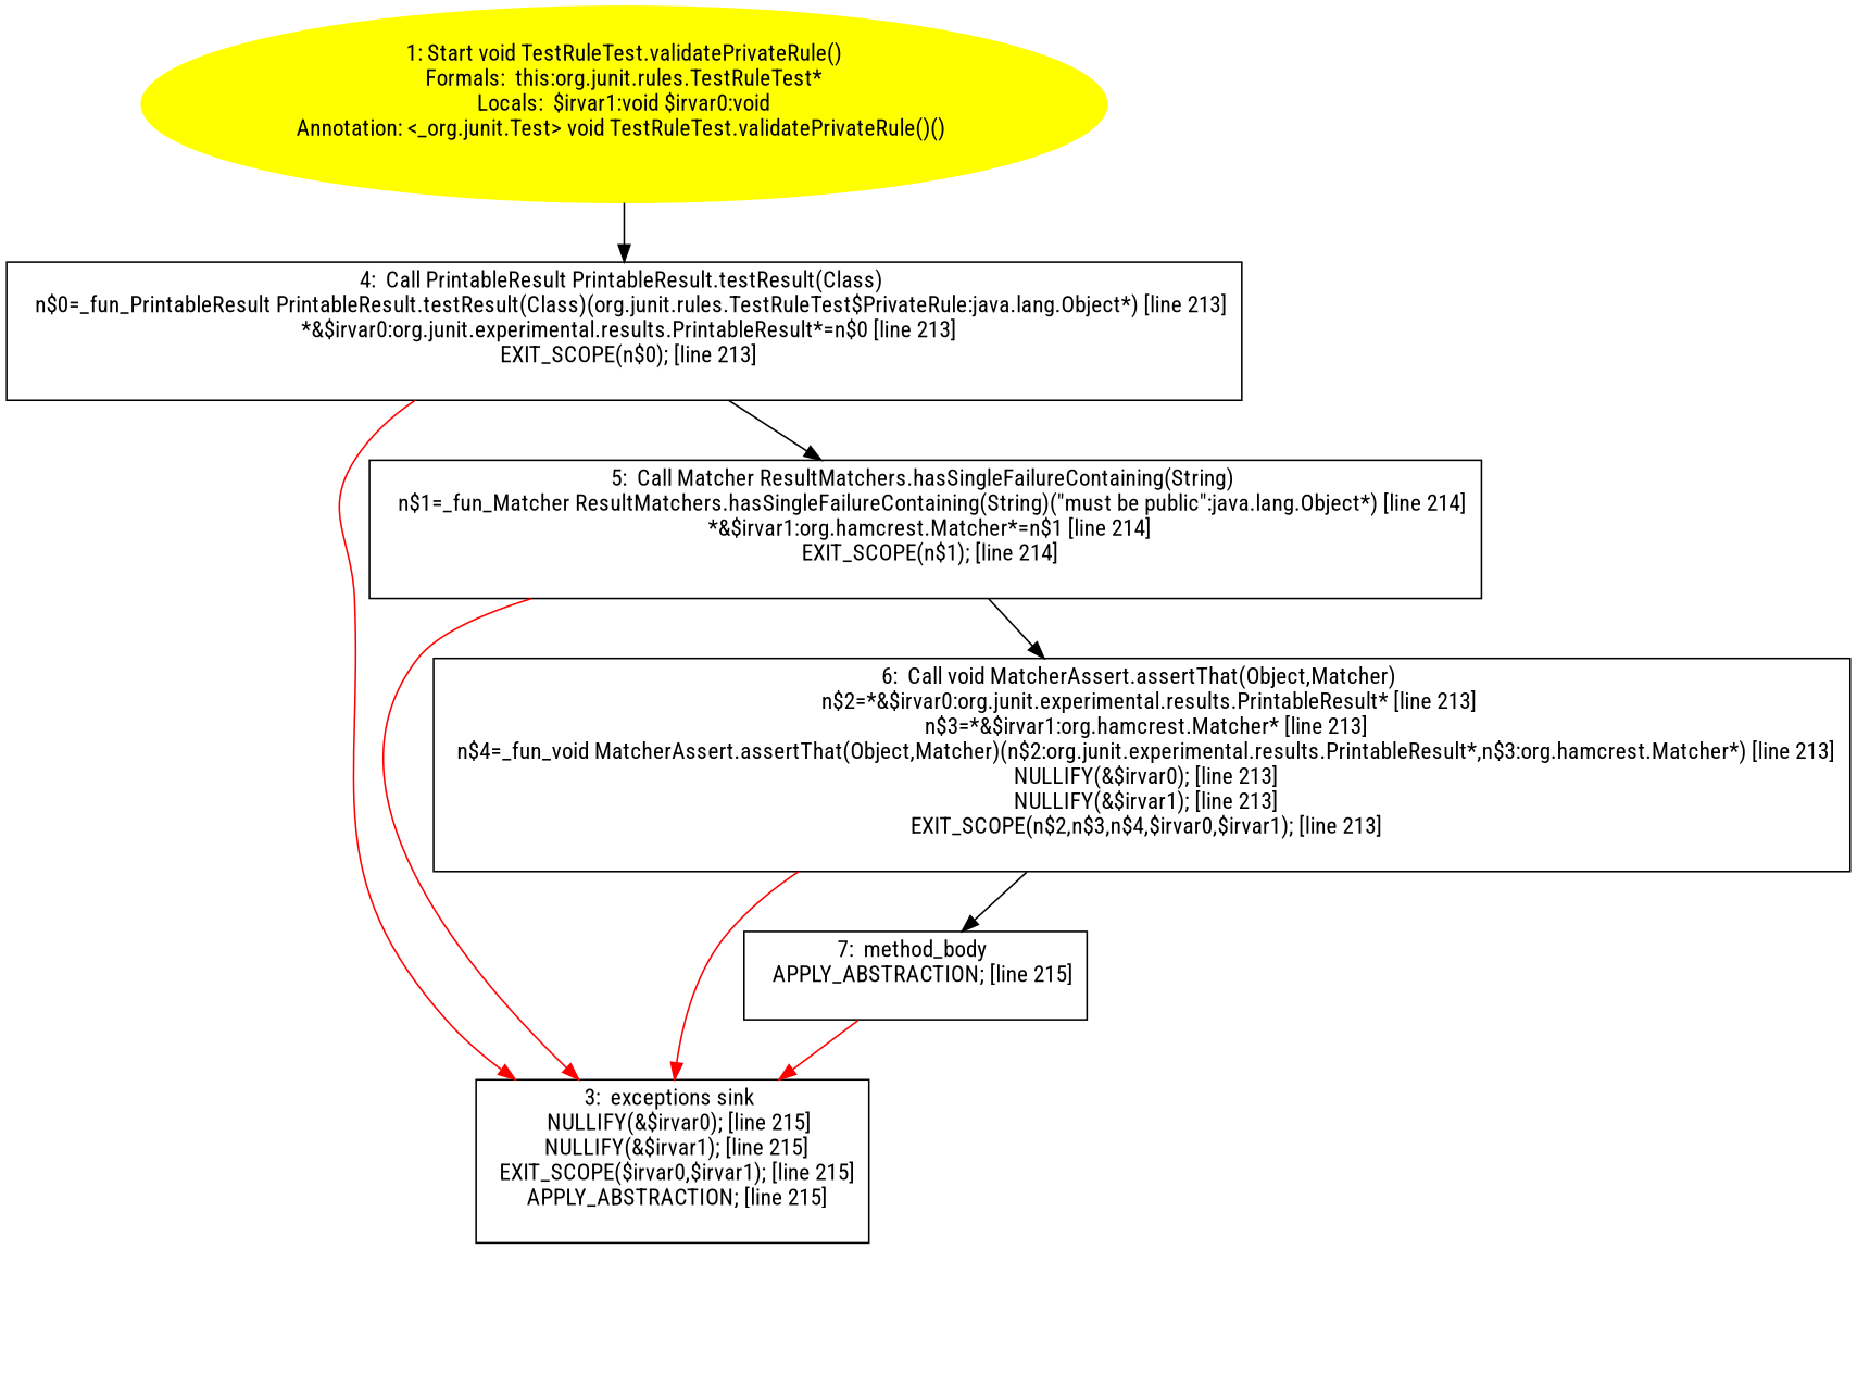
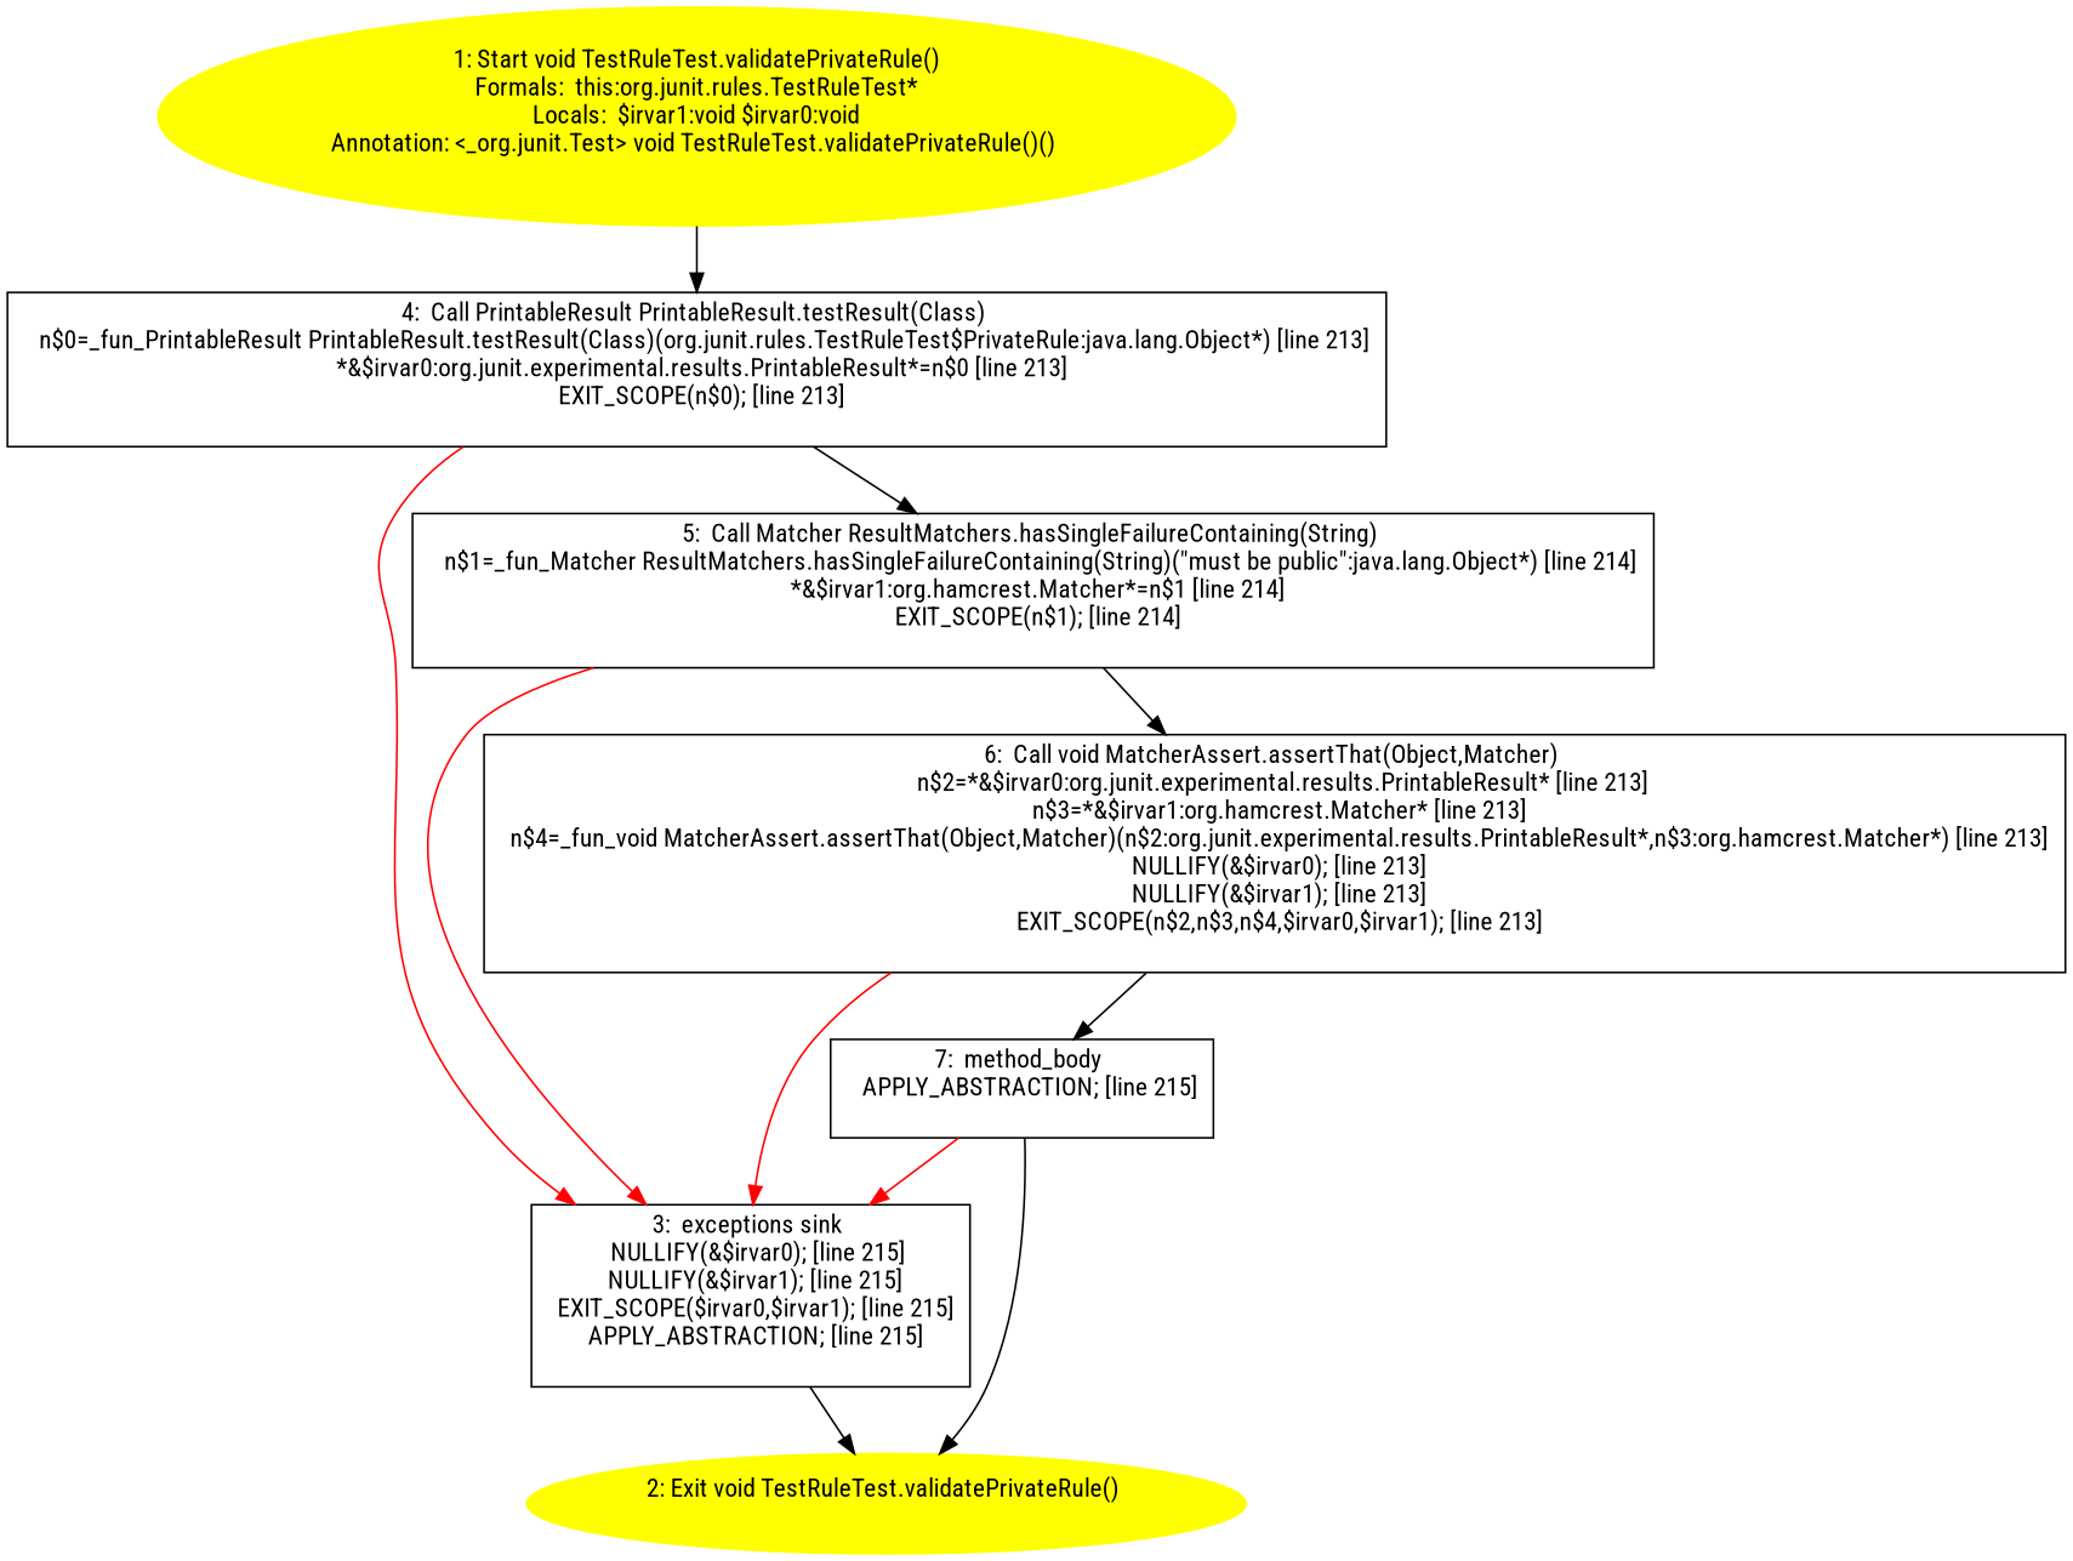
  digraph {
    fontname="Roboto Condensed"
    node [fontname="Roboto Condensed" shape=box]
    edge [fontname="Roboto Condensed"]
    n1 [color=yellow label="1: Start void TestRuleTest.validatePrivateRule()\nFormals:  this:org.junit.rules.TestRuleTest*\nLocals:  $irvar1:void $irvar0:void\nAnnotation: <_org.junit.Test> void TestRuleTest.validatePrivateRule()() \n  " style=filled shape=""]
    n2 [label="4:  Call PrintableResult PrintableResult.testResult(Class) \n   n$0=_fun_PrintableResult PrintableResult.testResult(Class)(org.junit.rules.TestRuleTest$PrivateRule:java.lang.Object*) [line 213]\n  *&$irvar0:org.junit.experimental.results.PrintableResult*=n$0 [line 213]\n  EXIT_SCOPE(n$0); [line 213]\n "]
    n3 [label="3:  exceptions sink \n   NULLIFY(&$irvar0); [line 215]\n  NULLIFY(&$irvar1); [line 215]\n  EXIT_SCOPE($irvar0,$irvar1); [line 215]\n  APPLY_ABSTRACTION; [line 215]\n "]
    n4 [label="5:  Call Matcher ResultMatchers.hasSingleFailureContaining(String) \n   n$1=_fun_Matcher ResultMatchers.hasSingleFailureContaining(String)(\"must be public\":java.lang.Object*) [line 214]\n  *&$irvar1:org.hamcrest.Matcher*=n$1 [line 214]\n  EXIT_SCOPE(n$1); [line 214]\n "]
+   n5 [color=yellow label="2: Exit void TestRuleTest.validatePrivateRule() \n  " style=filled shape=""]
    n6 [label="6:  Call void MatcherAssert.assertThat(Object,Matcher) \n   n$2=*&$irvar0:org.junit.experimental.results.PrintableResult* [line 213]\n  n$3=*&$irvar1:org.hamcrest.Matcher* [line 213]\n  n$4=_fun_void MatcherAssert.assertThat(Object,Matcher)(n$2:org.junit.experimental.results.PrintableResult*,n$3:org.hamcrest.Matcher*) [line 213]\n  NULLIFY(&$irvar0); [line 213]\n  NULLIFY(&$irvar1); [line 213]\n  EXIT_SCOPE(n$2,n$3,n$4,$irvar0,$irvar1); [line 213]\n "]
    n7 [label="7:  method_body \n   APPLY_ABSTRACTION; [line 215]\n "]
    n1 -> n2
    n2 -> n3 [color=red]
    n2 -> n4
+   n3 -> n5
    n4 -> n3 [color=red]
    n4 -> n6
    n6 -> n3 [color=red]
    n6 -> n7
    n7 -> n3 [color=red]
+   n7 -> n5
  }
